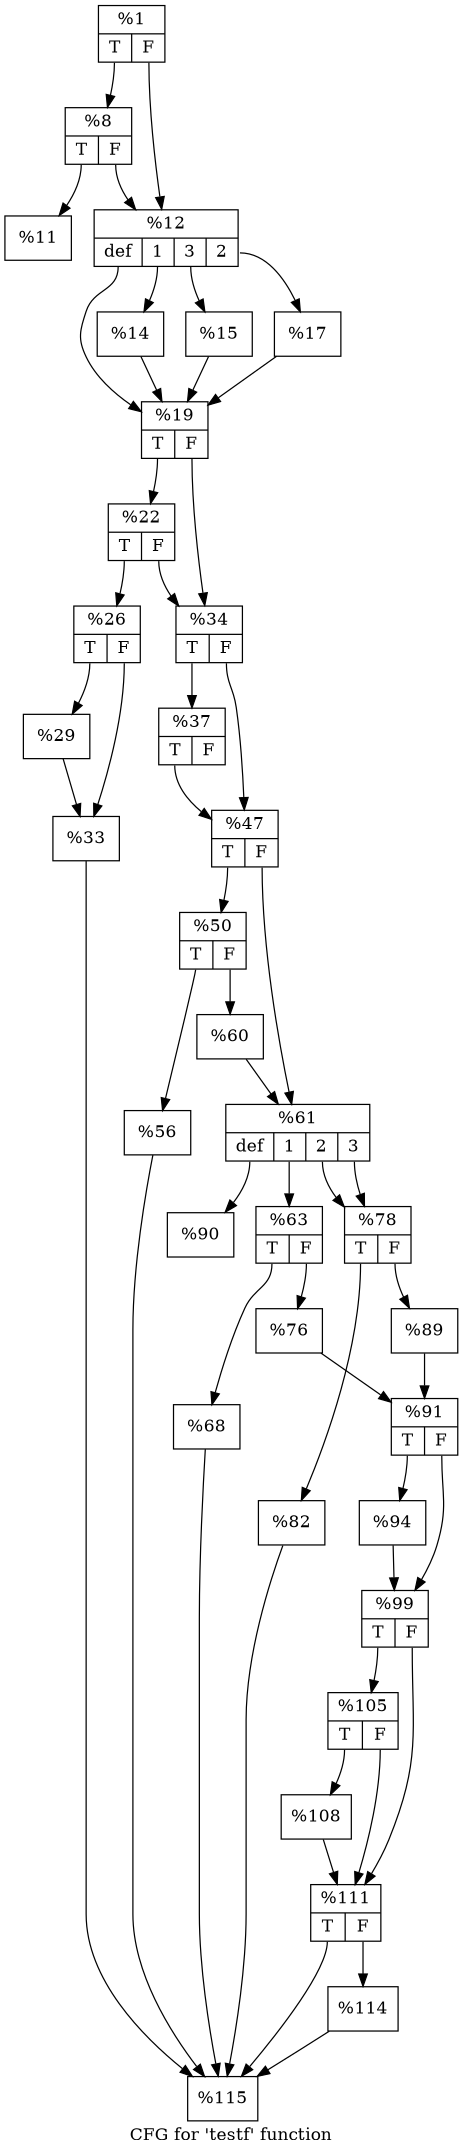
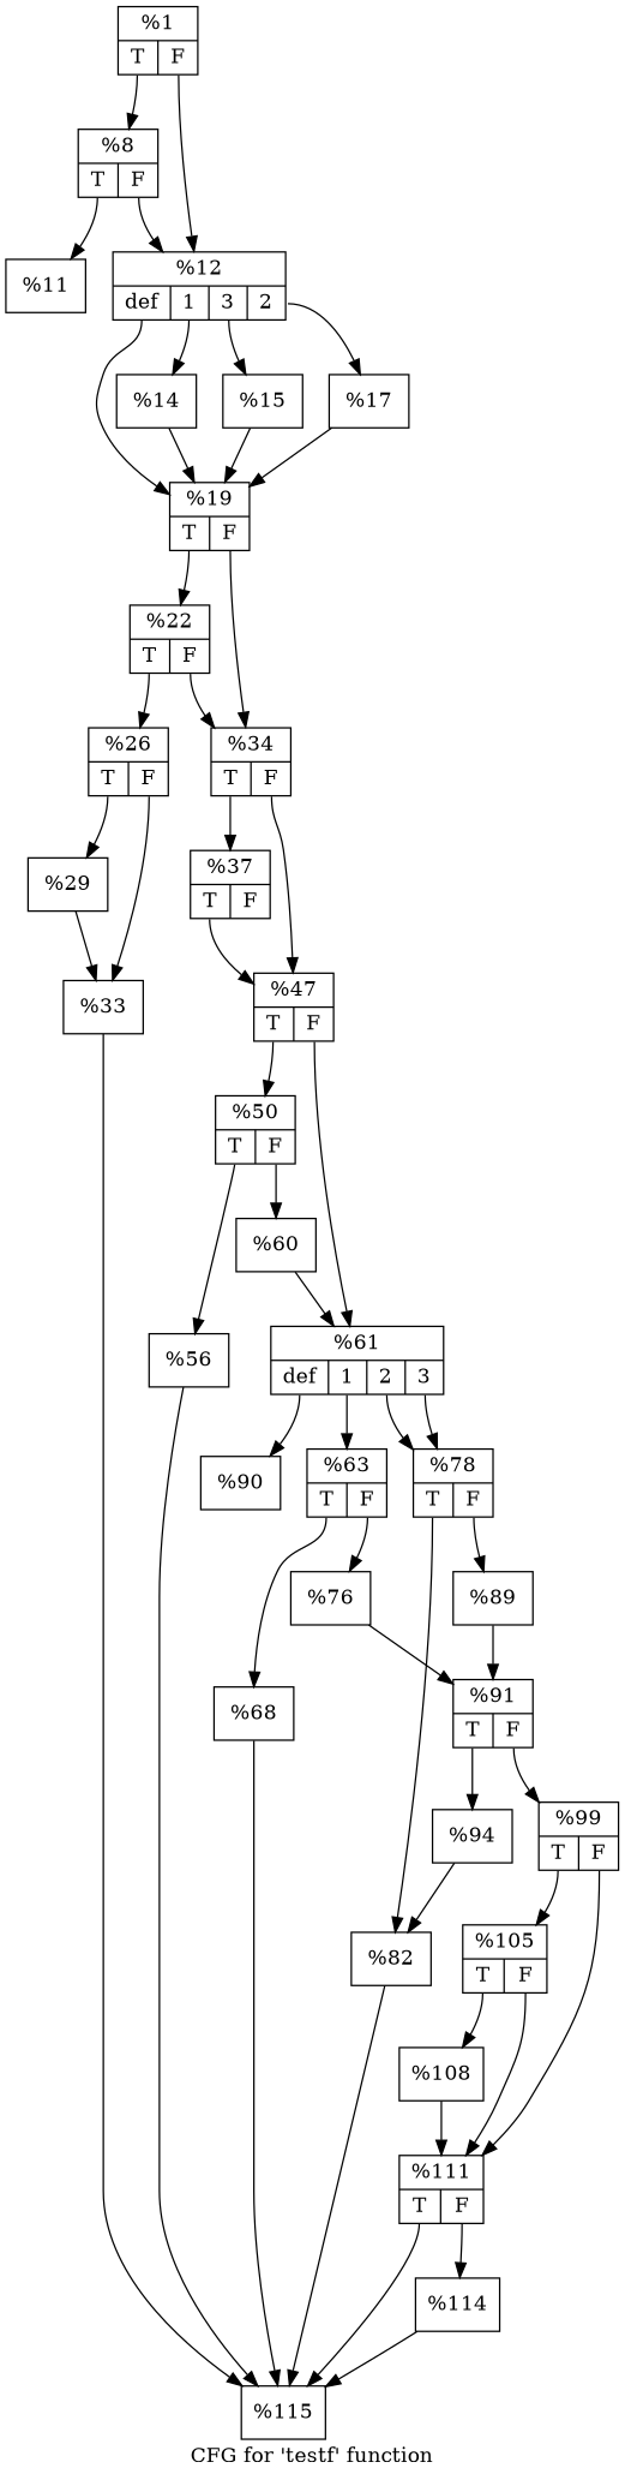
  digraph {
    label="CFG for 'testf' function"
    node [shape=record]
    edge [tailport=s0]
    n1 [label="{%1|{<s0>T|<s1>F}}"]
    n2 [label="{%8|{<s0>T|<s1>F}}"]
    n3 [label="{%12|{<s0>def|<s1>1|<s2>3|<s3>2}}"]
    n4 [label="{%11}"]
    n5 [label="{%19|{<s0>T|<s1>F}}"]
    n6 [label="{%14}"]
    n7 [label="{%15}"]
    n8 [label="{%17}"]
    n9 [label="{%22|{<s0>T|<s1>F}}"]
    n10 [label="{%34|{<s0>T|<s1>F}}"]
    n11 [label="{%26|{<s0>T|<s1>F}}"]
    n12 [label="{%37|{<s0>T|<s1>F}}"]
    n13 [label="{%47|{<s0>T|<s1>F}}"]
    n14 [label="{%29}"]
    n15 [label="{%33}"]
    n16 [label="{%50|{<s0>T|<s1>F}}"]
    n17 [label="{%61|{<s0>def|<s1>1|<s2>2|<s3>3}}"]
    n18 [label="{%115}"]
    n19 [label="{%56}"]
    n20 [label="{%60}"]
    n21 [label="{%90}"]
    n22 [label="{%63|{<s0>T|<s1>F}}"]
    n23 [label="{%78|{<s0>T|<s1>F}}"]
    n24 [label="{%68}"]
    n25 [label="{%76}"]
    n26 [label="{%82}"]
    n27 [label="{%89}"]
    n28 [label="{%91|{<s0>T|<s1>F}}"]
    n29 [label="{%94}"]
    n30 [label="{%99|{<s0>T|<s1>F}}"]
    n31 [label="{%105|{<s0>T|<s1>F}}"]
    n32 [label="{%111|{<s0>T|<s1>F}}"]
    n33 [label="{%108}"]
    n34 [label="{%114}"]
    n1 -> n2
    n1 -> n3 [tailport=s1]
    n2 -> n3 [tailport=s1]
    n2 -> n4
    n3 -> n5
    n3 -> n6 [tailport=s1]
    n3 -> n7 [tailport=s2]
    n3 -> n8 [tailport=s3]
    n5 -> n9
    n5 -> n10 [tailport=s1]
    n6 -> n5
    n7 -> n5
    n8 -> n5
    n9 -> n10 [tailport=s1]
    n9 -> n11
    n10 -> n12
    n10 -> n13 [tailport=s1]
    n11 -> n14
    n11 -> n15 [tailport=s1]
    n12 -> n13
    n13 -> n16
    n13 -> n17 [tailport=s1]
    n14 -> n15
    n15 -> n18
    n16 -> n19
    n16 -> n20 [tailport=s1]
    n17 -> n21
    n17 -> n22 [tailport=s1]
    n17 -> n23 [tailport=s2]
    n17 -> n23 [tailport=s3]
    n19 -> n18
    n20 -> n17
    n22 -> n24
    n22 -> n25 [tailport=s1]
    n23 -> n26
    n23 -> n27 [tailport=s1]
    n24 -> n18
    n25 -> n28
    n26 -> n18
    n27 -> n28
    n28 -> n29
    n28 -> n30 [tailport=s1]
-   n29 -> n30
+   n29 -> n26
    n30 -> n31
    n30 -> n32 [tailport=s1]
    n31 -> n32 [tailport=s1]
    n31 -> n33
    n32 -> n18
    n32 -> n34 [tailport=s1]
    n33 -> n32
    n34 -> n18
  }
